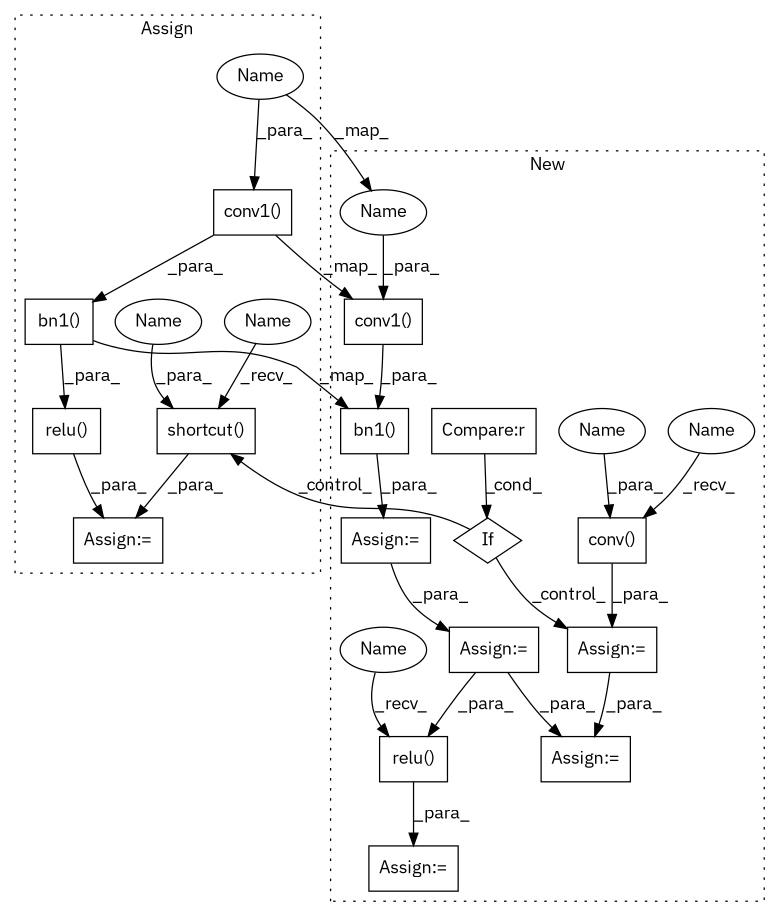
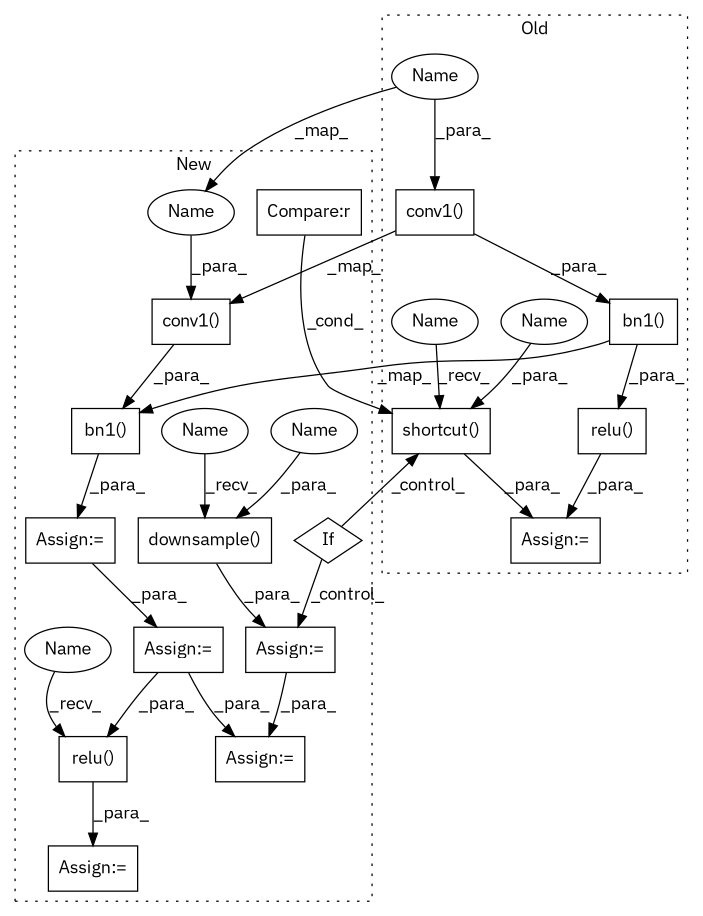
  digraph {
    fontname="IBM Plex Sans"
    node [a=75 fontname="IBM Plex Sans" l=4 shape=box]
    edge [fontname="IBM Plex Sans"]
    n1 [l="14,1" label="shortcut()" s="1348,1363"]
    n2 [a=68 label="Assign:=" s=1344]
    n3 [l="11,1" label="conv1()" s="1178,1190"]
    n4 [l="7,1" label="relu()" s="1162,1192"]
    n5 [l="9,1" label="bn1()" s="1169,1191"]
    n6 [a=87 label=Name s=1348 shape=ellipse]
    n7 [a=87 l=1 label=Name s=1362 shape=ellipse]
    n8 [a=87 l=1 label=Name s=1189 shape=ellipse]
    n9 [a=96 l="3,14" label=If s="1878,1908" shape=diamond]
    n10 [a=68 l=3 label="Assign:=" s=1930]
    n11 [a=40 l=27 label="Compare:r" s=1881]
-   n12 [l="16,1" label="conv()" s="1933,1950"]
+   n12 [l="16,1" label="downsample()" s="1933,1950"]
    n13 [l="10,1" label="relu()" s="1991,2004"]
    n14 [a=68 l=3 label="Assign:=" s=1764]
    n15 [a=68 l=3 label="Assign:=" s=1988]
    n16 [a=68 l=3 label="Assign:=" s=1792]
    n17 [l="11,1" label="conv1()" s="1739,1751"]
    n18 [l="9,1" label="bn1()" s="1767,1779"]
    n19 [a=68 label="Assign:=" s=1964]
    n20 [a=87 label=Name s=1933 shape=ellipse]
    n21 [a=87 label=Name s=1991 shape=ellipse]
    n22 [a=87 l=1 label=Name s=1949 shape=ellipse]
    n23 [a=87 l=1 label=Name s=1750 shape=ellipse]
    subgraph cluster_1 {
-     label=Assign
+     label=Old
      style=dotted
      n1
      n2
      n3
      n4
      n5
      n6
      n7
      n8
    }
    subgraph cluster_2 {
      label=New
      style=dotted
      n9
      n10
      n11
      n12
      n13
      n14
      n15
      n16
      n17
      n18
      n19
      n20
      n21
      n22
      n23
    }
    n1 -> n2 [label=_para_]
    n3 -> n5 [label=_para_]
    n3 -> n17 [label=_map_]
    n4 -> n2 [label=_para_]
    n5 -> n4 [label=_para_]
    n5 -> n18 [label=_map_]
    n6 -> n1 [label=_recv_]
    n7 -> n1 [label=_para_]
    n8 -> n3 [label=_para_]
    n8 -> n23 [label=_map_]
    n9 -> n1 [label=_control_]
    n9 -> n10 [label=_control_]
    n10 -> n19 [label=_para_]
-   n11 -> n9 [label=_cond_]
+   n11 -> n1 [label=_cond_]
    n12 -> n10 [label=_para_]
    n13 -> n15 [label=_para_]
    n14 -> n16 [label=_para_]
    n16 -> n13 [label=_para_]
    n16 -> n19 [label=_para_]
    n17 -> n18 [label=_para_]
    n18 -> n14 [label=_para_]
    n20 -> n12 [label=_recv_]
    n21 -> n13 [label=_recv_]
    n22 -> n12 [label=_para_]
    n23 -> n17 [label=_para_]
  }
